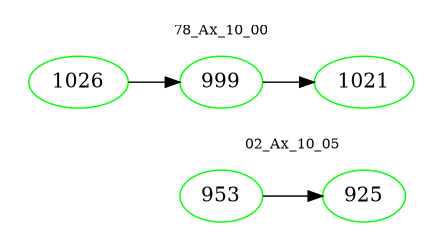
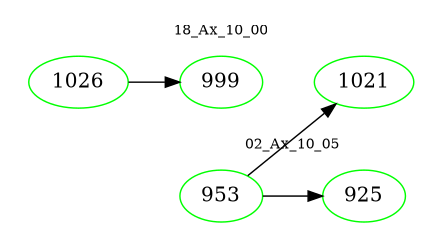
  digraph {
    rankdir=LR
    node [color=green]
    edge [color=black]
    n1 [label=1026]
    n2 [label=999]
    n3 [label=1021]
    n4 [label=953]
    n5 [label=925]
    subgraph cluster_1 {
      color=white
      fontsize=10
-     label="78_Ax_10_00"
+     label="18_Ax_10_00"
      n1
      n2
      n3
    }
    subgraph cluster_2 {
      color=white
      fontsize=10
      label="02_Ax_10_05"
      n4
      n5
    }
    n1 -> n2
-   n2 -> n3
+   n4 -> n3
    n4 -> n5
  }
